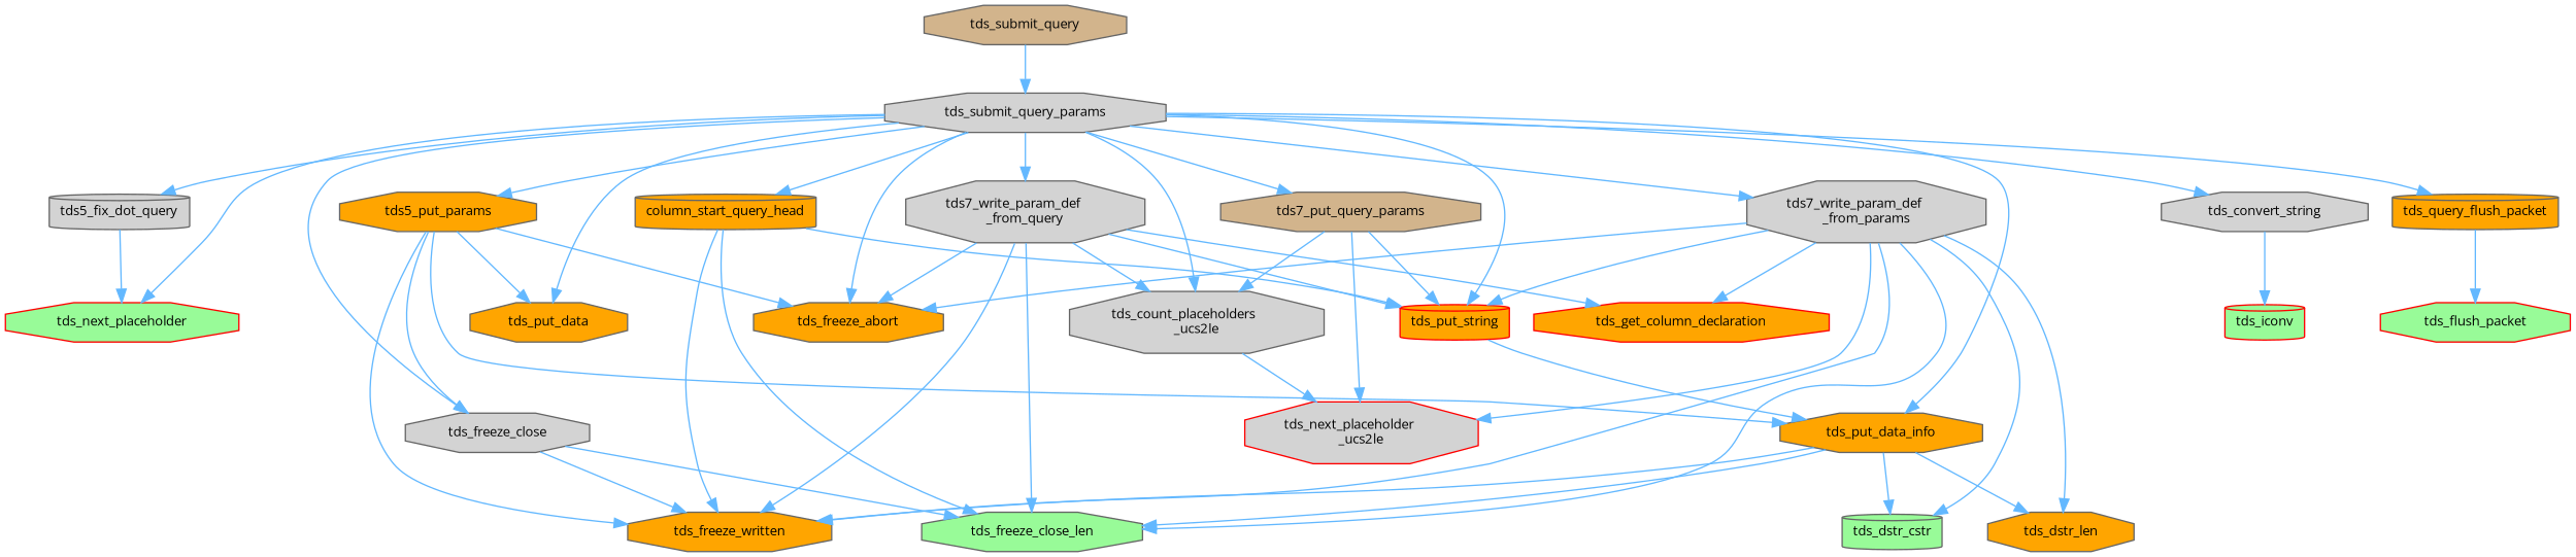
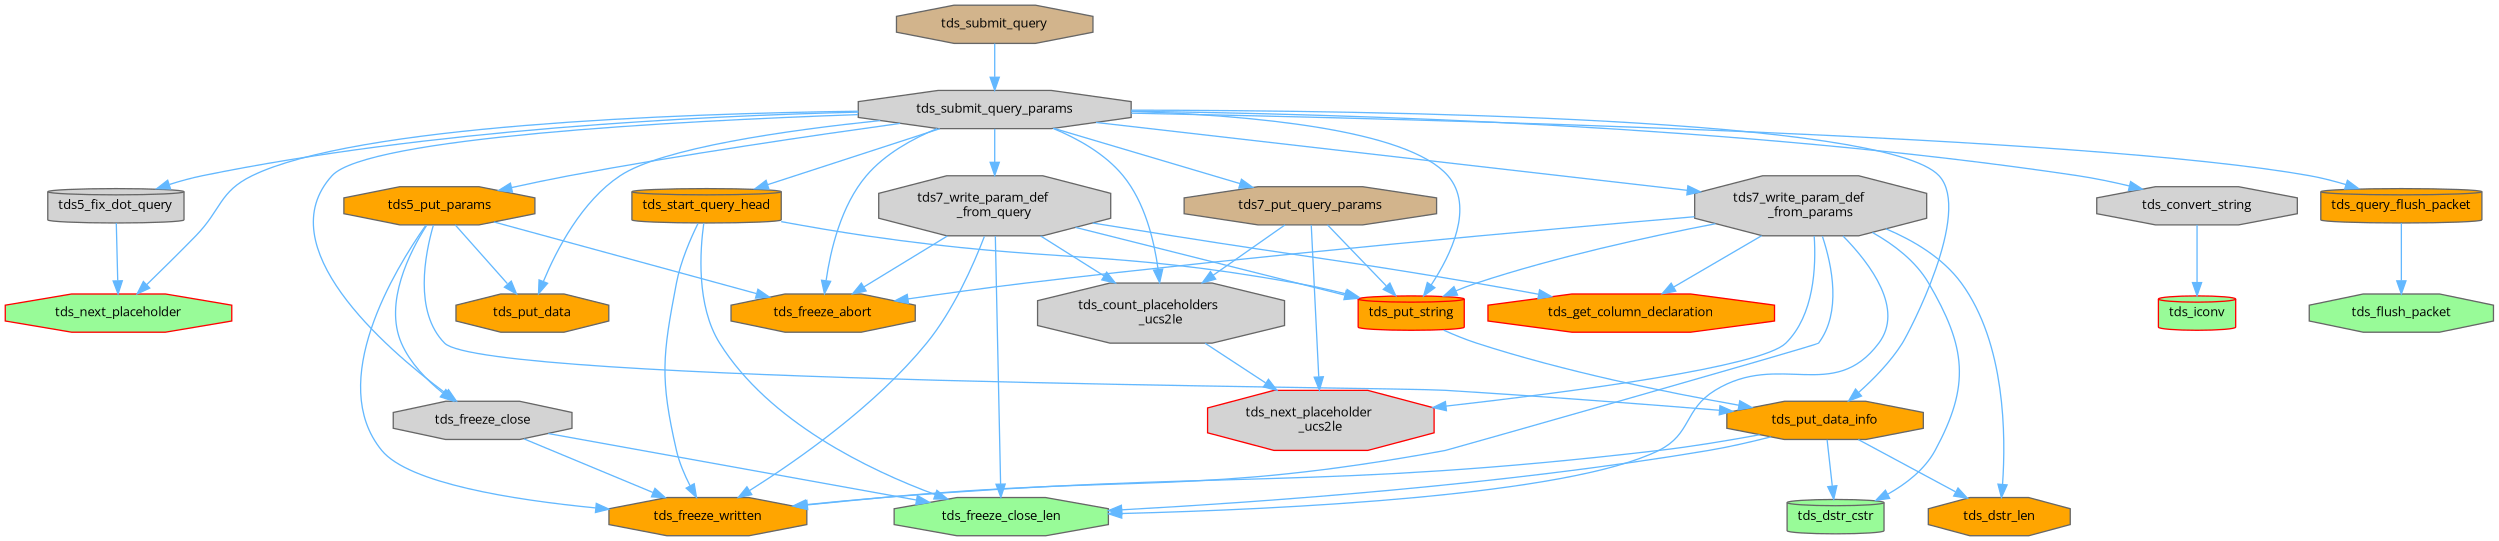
  digraph {
    fontname="Open Sans"
    rankdir=TB
    node [color=grey40 fillcolor=orange fontname="Open Sans" fontsize=10 shape=octagon style=filled]
    edge [color=steelblue1 fontname="Open Sans" fontsize=10 labelfontname=Helvetica labelfontsize=10 style=solid]
    n1 [color=gray40 fillcolor=tan fontcolor=black height=0.2 label=tds_submit_query width=0.4]
    n2 [fillcolor=lightgrey height=0.2 label=tds_submit_query_params width=0.4]
    n3 [fillcolor=lightgrey height=0.2 label=tds5_fix_dot_query shape=cylinder width=0.4]
    n4 [color=red fillcolor=palegreen height=0.2 label=tds_next_placeholder width=0.4]
    n5 [height=0.2 label=tds5_put_params width=0.4]
    n6 [height=0.2 label=tds_freeze_abort width=0.4]
    n7 [fillcolor=lightgrey height=0.2 label=tds_freeze_close width=0.4]
    n8 [height=0.2 label=tds_put_data width=0.4]
    n9 [height=0.2 label=tds_put_data_info width=0.4]
    n10 [color=red height=0.2 label=tds_put_string shape=cylinder width=0.4]
    n11 [fillcolor=tan height=0.2 label=tds7_put_query_params width=0.4]
    n12 [fillcolor=lightgrey height=0.2 label="tds_count_placeholders\l_ucs2le" width=0.4]
    n13 [fillcolor=lightgrey height=0.2 label="tds7_write_param_def\l_from_params" width=0.4]
    n14 [fillcolor=lightgrey height=0.2 label="tds7_write_param_def\l_from_query" width=0.4]
    n15 [fillcolor=lightgrey height=0.2 label=tds_convert_string width=0.4]
    n16 [height=0.2 label=tds_query_flush_packet shape=cylinder width=0.4]
-   n17 [height=0.2 label=column_start_query_head shape=cylinder width=0.4]
+   n17 [height=0.2 label=tds_start_query_head shape=cylinder width=0.4]
    n18 [height=0.2 label=tds_freeze_written width=0.4]
    n19 [fillcolor=palegreen height=0.2 label=tds_freeze_close_len width=0.4]
    n20 [fillcolor=palegreen height=0.2 label=tds_dstr_cstr shape=cylinder width=0.4]
    n21 [height=0.2 label=tds_dstr_len width=0.4]
    n22 [color=red fillcolor=lightgrey height=0.2 label="tds_next_placeholder\l_ucs2le" width=0.4]
    n23 [color=red height=0.2 label=tds_get_column_declaration width=0.4]
    n24 [color=red fillcolor=palegreen height=0.2 label=tds_iconv shape=cylinder width=0.4]
-   n25 [color=red fillcolor=palegreen height=0.2 label=tds_flush_packet width=0.4]
+   n25 [fillcolor=palegreen height=0.2 label=tds_flush_packet width=0.4]
    n1 -> n2
    n2 -> n3
    n2 -> n4
    n2 -> n5
    n2 -> n6
    n2 -> n7
    n2 -> n8
    n2 -> n9
    n2 -> n10
    n2 -> n11
    n2 -> n12
    n2 -> n13
    n2 -> n14
    n2 -> n15
    n2 -> n16
    n2 -> n17
    n3 -> n4
    n5 -> n6
    n5 -> n7
    n5 -> n8
    n5 -> n9
    n5 -> n18
    n7 -> n18
    n7 -> n19
    n9 -> n18
    n9 -> n19
    n9 -> n20
    n9 -> n21
    n10 -> n9
    n11 -> n10
    n11 -> n12
    n11 -> n22
    n12 -> n22
    n13 -> n6
    n13 -> n10
    n13 -> n18
    n13 -> n19
    n13 -> n20
    n13 -> n21
    n13 -> n22
    n13 -> n23
    n14 -> n6
    n14 -> n10
    n14 -> n12
    n14 -> n18
    n14 -> n19
    n14 -> n23
    n15 -> n24
    n16 -> n25
    n17 -> n10
    n17 -> n18
    n17 -> n19
  }
